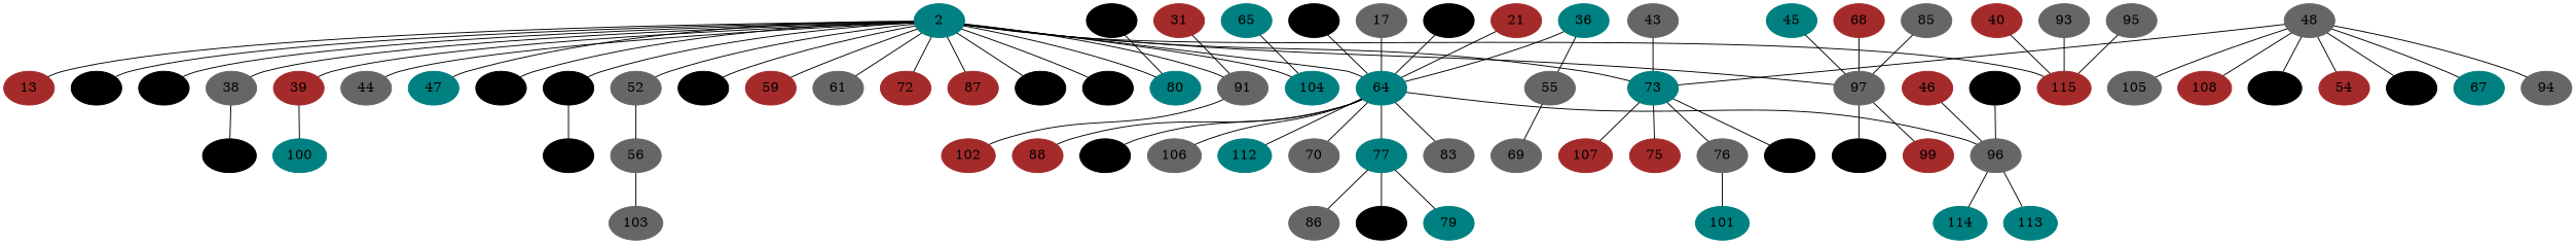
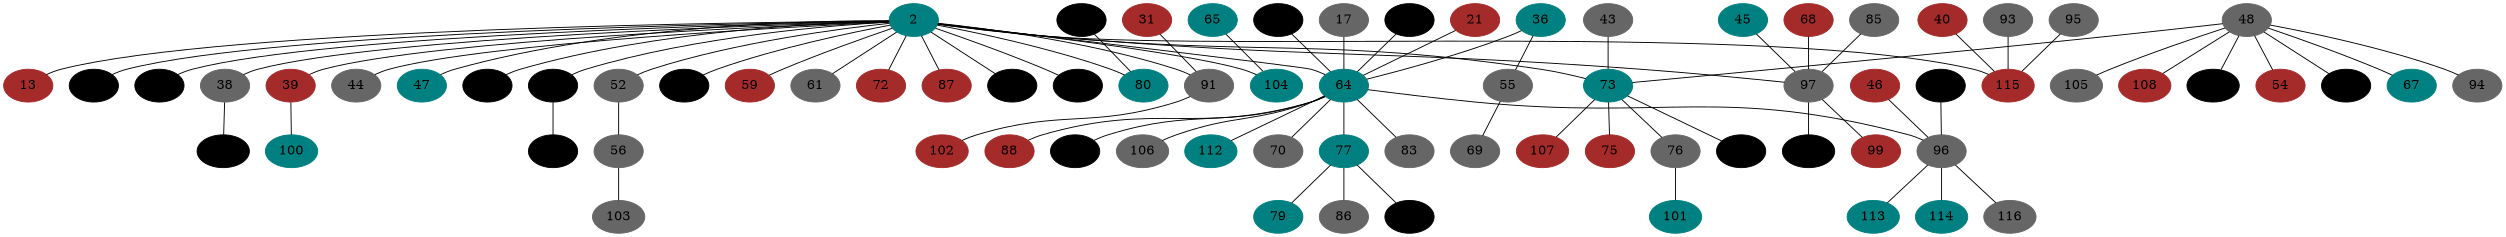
  graph {
    node [color=gray40 style=filled]
    2 [color=teal super="+1"]
    13 [color=brown]
    24 [color=black]
    30 [color=black]
    38
    39 [color=brown super="+27"]
    44
    47 [color=teal]
    49 [color=black super="+32"]
    50 [color=black super="+9"]
    52
    53 [color=black]
    59 [color=brown]
    61
    64 [color=teal super="+5+7+4+35"]
    72 [color=brown]
    73 [color=teal super="+34+71"]
    80 [color=teal super="+14"]
    87 [color=brown]
    89 [color=black]
    91 [super="+28"]
    97 [super="+29+66+82"]
    98 [color=black]
    104 [color=teal super="+16+18+23"]
    115 [color=brown super="+37"]
    111 [color=black]
    100 [color=teal]
    84 [color=black]
    56
    96 [super="+15+81"]
    70
    77 [color=teal]
    83
    88 [color=brown]
    92 [color=black]
    106
    112 [color=teal]
    75 [color=brown]
    76
    78 [color=black]
    107 [color=brown]
    102 [color=brown]
    99 [color=brown]
    110 [color=black]
    17
    20 [color=black]
    21 [color=brown]
    31 [color=brown]
    36 [color=teal]
    55
    69
    40 [color=brown]
    43
    45 [color=teal]
    113 [color=teal]
    114 [color=teal]
+   116
    46 [color=brown]
    48 [super="+26+33"]
    54 [color=brown]
    57 [color=black]
    67 [color=teal]
    94
    105
    108 [color=brown]
    109 [color=black]
    103
    58 [color=black]
    60 [color=black]
    62 [color=black]
    79 [color=teal]
    86
    90 [color=black]
    65 [color=teal]
    68 [color=brown]
    101 [color=teal]
    85
    93
    95
    2 -- 13
    2 -- 24
    2 -- 30
    2 -- 38
    2 -- 39
    2 -- 44
    2 -- 47
    2 -- 49
    2 -- 50
    2 -- 52
    2 -- 53
    2 -- 59
    2 -- 61
    2 -- 64 [weight=2]
    2 -- 72
    2 -- 73 [weight=3]
    2 -- 80
    2 -- 87
    2 -- 89
    2 -- 91 [weight=2]
    2 -- 97
    2 -- 98
    2 -- 104
    2 -- 115
    38 -- 111
    39 -- 100
    50 -- 84
    52 -- 56
    64 -- 96
    64 -- 70
    64 -- 77
    64 -- 83
    64 -- 88
    64 -- 92
    64 -- 106
    64 -- 112
    73 -- 75
    73 -- 76
    73 -- 78
    73 -- 107
    91 -- 102
    97 -- 99
    97 -- 110
    56 -- 103
    96 -- 113
    96 -- 114
+   96 -- 116
    77 -- 79
    77 -- 86
    77 -- 90
    76 -- 101
    17 -- 64
    20 -- 64
    21 -- 64
    31 -- 91
    36 -- 64
    36 -- 55
    55 -- 69
    40 -- 115
    43 -- 73
    45 -- 97
    46 -- 96
    48 -- 73
    48 -- 54
    48 -- 57
    48 -- 67
    48 -- 94
    48 -- 105
    48 -- 108
    48 -- 109
    58 -- 80
    60 -- 96
    62 -- 64
    65 -- 104
    68 -- 97
    85 -- 97
    93 -- 115
    95 -- 115
  }
